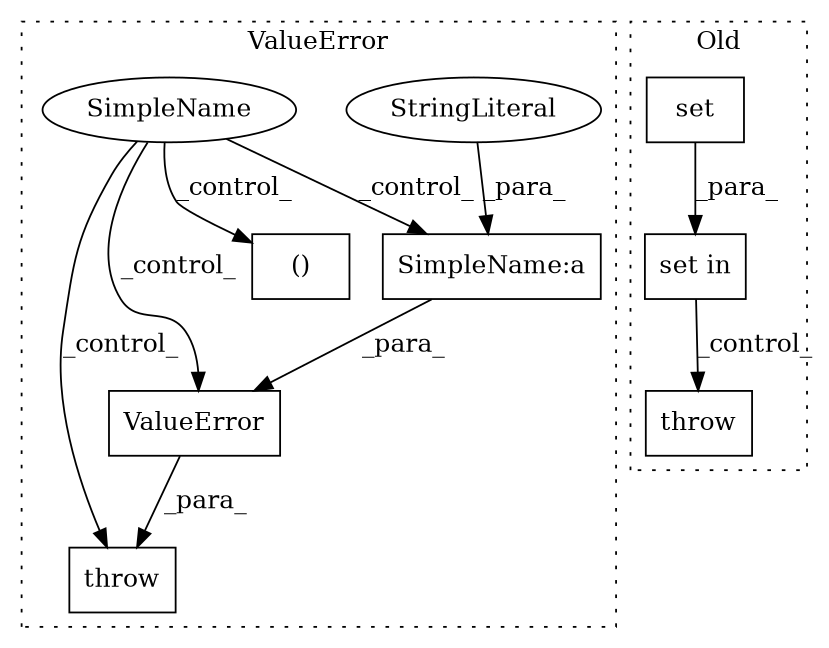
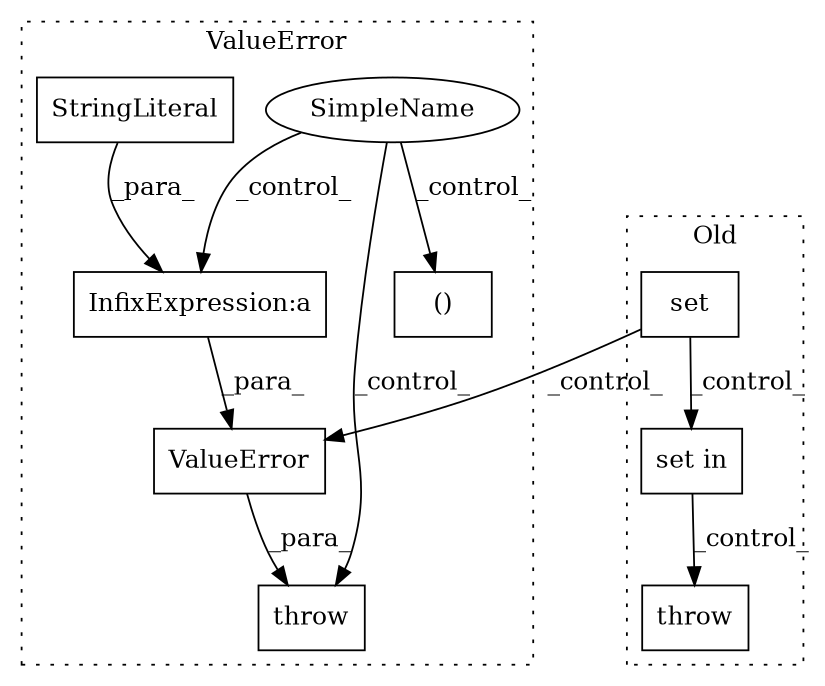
  digraph {
    node [a=32 l=6 shape=box]
    n1 [l="11,1" label=ValueError s="34286,34584"]
    n2 [a=53 label=throw s=34280]
-   n3 [a=27 l=3 label="SimpleName:a" s=34565]
+   n3 [a=27 l=3 label="InfixExpression:a" s=34565]
    n4 [a=42 label=SimpleName shape=ellipse l=""]
    n5 [a=106 l=65 label="()" s=34192]
-   n6 [a=45 l=268 label=StringLiteral s=34297 shape=ellipse]
+   n6 [a=45 l=268 label=StringLiteral s=34297]
    n7 [l="4,1" label=set s="46517,46553"]
    n8 [a=108 l=56 label="set in" s=46498]
    n9 [a=53 label=throw s=46564]
    subgraph cluster_1 {
      label=ValueError
      style=dotted
      n1
      n2
      n3
      n4
      n5
      n6
    }
    subgraph cluster_2 {
      label=Old
      style=dotted
      n7
      n8
      n9
    }
    n1 -> n2 [label=_para_]
    n3 -> n1 [label=_para_]
-   n4 -> n1 [label=_control_]
+   n7 -> n1 [label=_control_]
    n4 -> n2 [label=_control_]
    n4 -> n3 [label=_control_]
    n4 -> n5 [label=_control_]
    n6 -> n3 [label=_para_]
-   n7 -> n8 [label=_para_]
+   n7 -> n8 [label=_control_]
    n8 -> n9 [label=_control_]
  }
